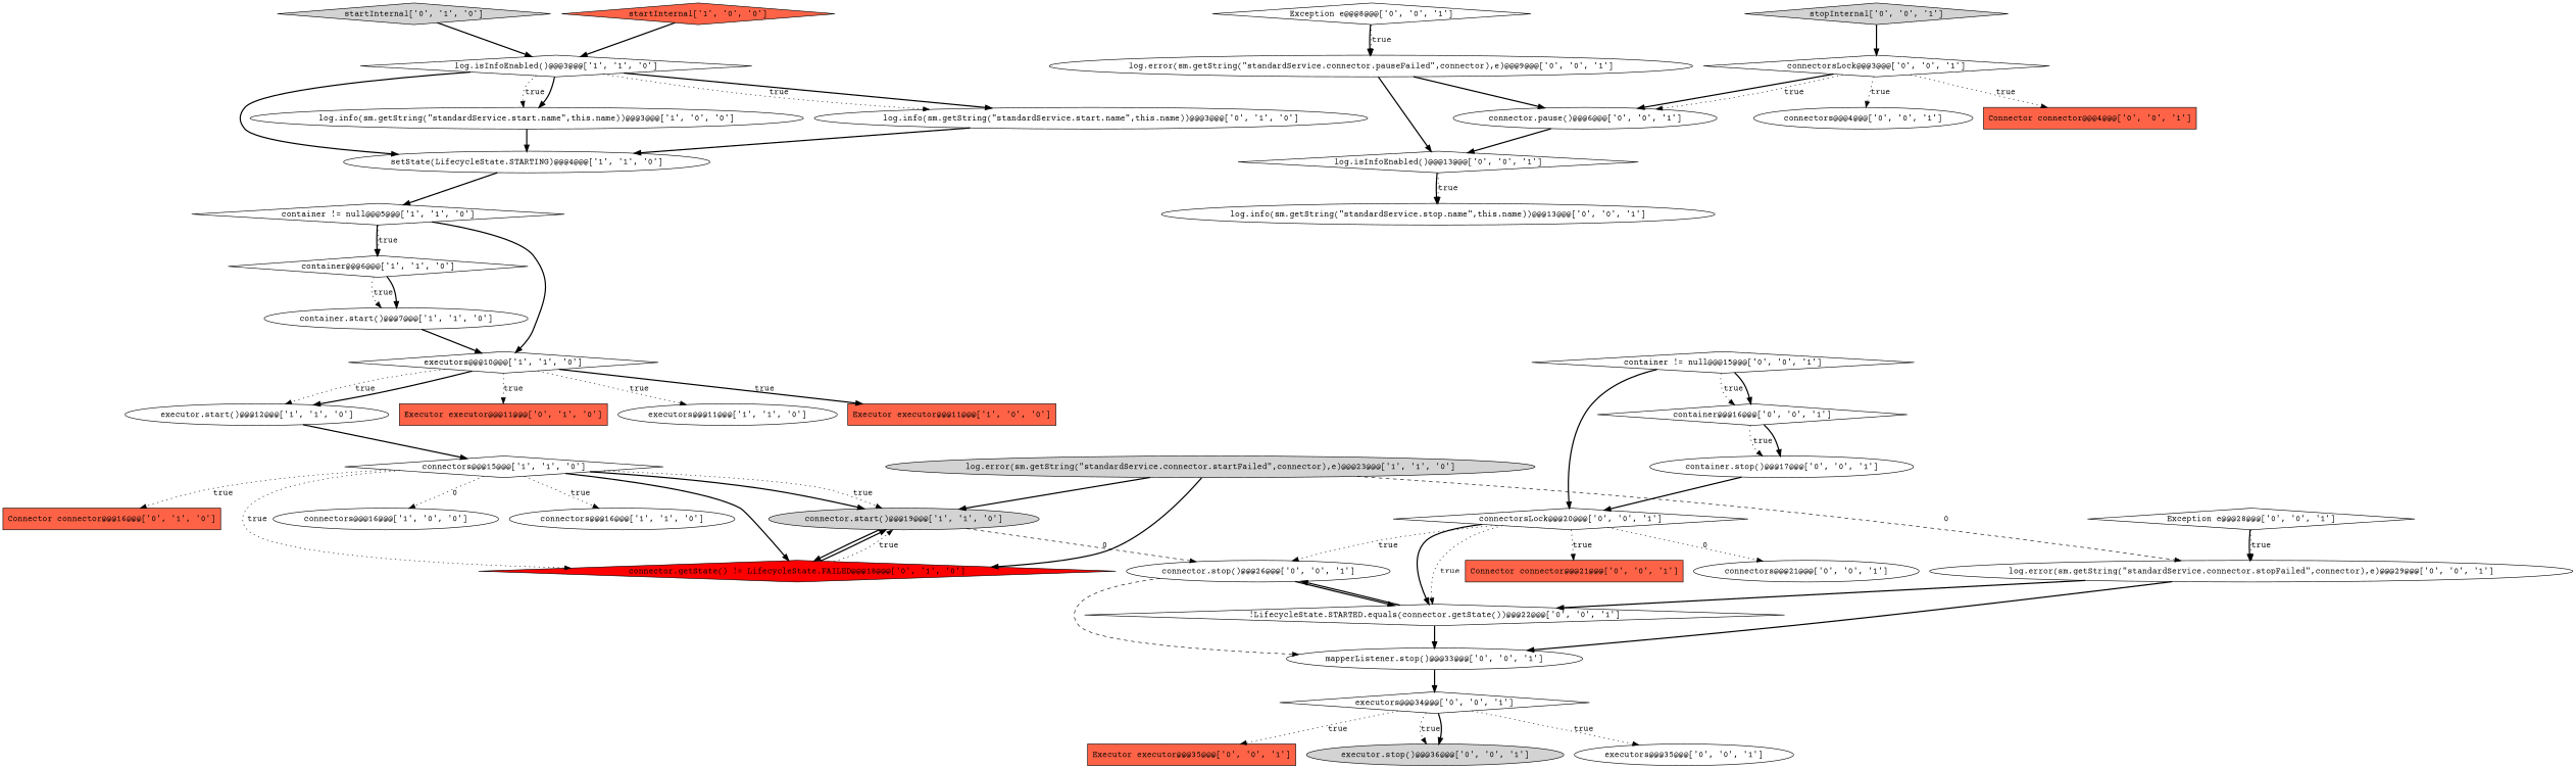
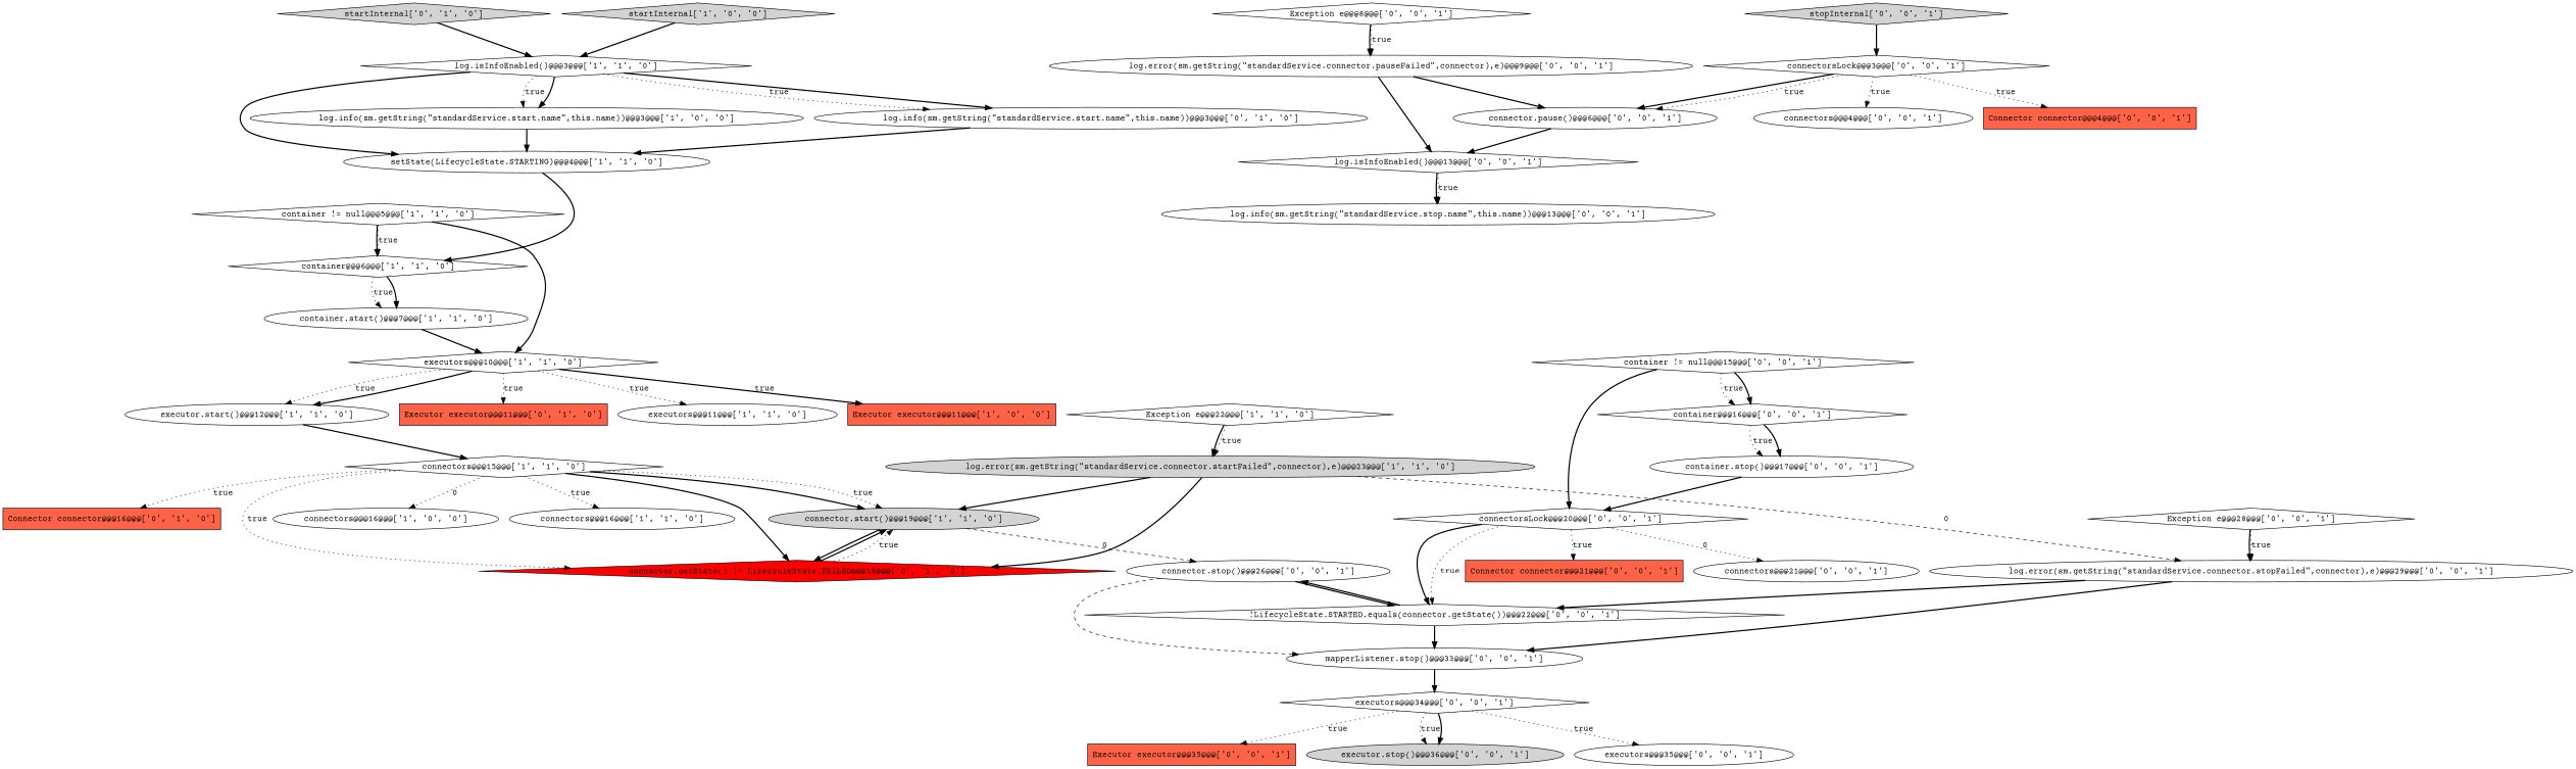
  digraph {
    fontname="Courier Prime"
    node [fillcolor=white fontname="Courier Prime" shape=ellipse style=filled]
    edge [fontname="Courier Prime" style=bold]
    n1 [fillcolor=lightgray label="connector.start()@@@19@@@['1', '1', '0']"]
    n2 [fillcolor=red label="connector.getState() != LifecycleState.FAILED@@@18@@@['0', '1', '0']" shape=diamond]
    n3 [label="connector.stop()@@@26@@@['0', '0', '1']"]
    n4 [label="!LifecycleState.STARTED.equals(connector.getState())@@@22@@@['0', '0', '1']" shape=diamond]
    n5 [label="mapperListener.stop()@@@33@@@['0', '0', '1']"]
    n6 [label="container != null@@@15@@@['0', '0', '1']" shape=diamond]
    n7 [label="container@@@16@@@['0', '0', '1']" shape=diamond]
    n8 [label="connectorsLock@@@20@@@['0', '0', '1']" shape=diamond]
    n9 [label="container.stop()@@@17@@@['0', '0', '1']"]
    n10 [fillcolor=tomato label="Connector connector@@@21@@@['0', '0', '1']" shape=box]
    n11 [label="connectors@@@21@@@['0', '0', '1']"]
    n12 [fillcolor=tomato label="Executor executor@@@35@@@['0', '0', '1']" shape=box]
    n13 [label="executors@@@34@@@['0', '0', '1']" shape=diamond]
    n14 [fillcolor=lightgray label="executor.stop()@@@36@@@['0', '0', '1']"]
    n15 [label="executors@@@35@@@['0', '0', '1']"]
    n16 [label="Exception e@@@8@@@['0', '0', '1']" shape=diamond]
    n17 [label="log.error(sm.getString(\"standardService.connector.pauseFailed\",connector),e)@@@9@@@['0', '0', '1']"]
    n18 [label="connector.pause()@@@6@@@['0', '0', '1']"]
    n19 [label="log.isInfoEnabled()@@@13@@@['0', '0', '1']" shape=diamond]
    n20 [fillcolor=lightgray label="startInternal['0', '1', '0']" shape=diamond]
    n21 [label="log.isInfoEnabled()@@@3@@@['1', '1', '0']" shape=diamond]
    n22 [label="log.info(sm.getString(\"standardService.start.name\",this.name))@@@3@@@['1', '0', '0']"]
    n23 [label="setState(LifecycleState.STARTING)@@@4@@@['1', '1', '0']"]
    n24 [label="log.info(sm.getString(\"standardService.start.name\",this.name))@@@3@@@['0', '1', '0']"]
    n25 [fillcolor=lightgray label="stopInternal['0', '0', '1']" shape=diamond]
    n26 [label="connectorsLock@@@3@@@['0', '0', '1']" shape=diamond]
    n27 [label="connectors@@@4@@@['0', '0', '1']"]
    n28 [fillcolor=tomato label="Connector connector@@@4@@@['0', '0', '1']" shape=box]
    n29 [label="container != null@@@5@@@['1', '1', '0']" shape=diamond]
    n30 [label="connectors@@@16@@@['1', '1', '0']"]
    n31 [label="executors@@@10@@@['1', '1', '0']" shape=diamond]
    n32 [label="executors@@@11@@@['1', '1', '0']"]
    n33 [fillcolor=tomato label="Executor executor@@@11@@@['1', '0', '0']" shape=box]
    n34 [fillcolor=tomato label="Executor executor@@@11@@@['0', '1', '0']" shape=box]
    n35 [label="executor.start()@@@12@@@['1', '1', '0']"]
    n36 [label="connectors@@@15@@@['1', '1', '0']" shape=diamond]
    n37 [label="log.info(sm.getString(\"standardService.stop.name\",this.name))@@@13@@@['0', '0', '1']"]
-   n38 [fillcolor=tomato label="startInternal['1', '0', '0']" shape=diamond]
+   n38 [fillcolor=lightgray label="startInternal['1', '0', '0']" shape=diamond]
    n39 [label="container@@@6@@@['1', '1', '0']" shape=diamond]
    n40 [label="container.start()@@@7@@@['1', '1', '0']"]
    n41 [fillcolor=tomato label="Connector connector@@@16@@@['0', '1', '0']" shape=box]
+   n42 [label="Exception e@@@22@@@['1', '1', '0']" shape=diamond]
    n43 [fillcolor=lightgray label="log.error(sm.getString(\"standardService.connector.startFailed\",connector),e)@@@23@@@['1', '1', '0']"]
    n44 [label="log.error(sm.getString(\"standardService.connector.stopFailed\",connector),e)@@@29@@@['0', '0', '1']"]
    n45 [label="connectors@@@16@@@['1', '0', '0']"]
    n46 [label="Exception e@@@28@@@['0', '0', '1']" shape=diamond]
    n1 -> n2
    n1 -> n3 [label=0 style=dashed]
    n2 -> n1 [label=true style=dotted]
    n2 -> n1
    n3 -> n4
    n3 -> n5 [style=dashed]
    n4 -> n3
    n4 -> n5
    n5 -> n13
    n6 -> n7 [label=true style=dotted]
    n6 -> n7
    n6 -> n8
    n7 -> n9 [label=true style=dotted]
    n7 -> n9
-   n8 -> n3 [label=true style=dotted]
    n8 -> n4
    n8 -> n4 [label=true style=dotted]
    n8 -> n10 [label=true style=dotted]
    n8 -> n11 [label=0 style=dotted]
    n9 -> n8
    n13 -> n12 [label=true style=dotted]
    n13 -> n14 [label=true style=dotted]
    n13 -> n14
    n13 -> n15 [label=true style=dotted]
    n16 -> n17
    n16 -> n17 [label=true style=dotted]
    n17 -> n18
    n17 -> n19
    n18 -> n19
    n19 -> n37
    n19 -> n37 [label=true style=dotted]
    n20 -> n21
    n21 -> n22
    n21 -> n22 [label=true style=dotted]
    n21 -> n23
    n21 -> n24
    n21 -> n24 [label=true style=dotted]
    n22 -> n23
-   n23 -> n29
+   n23 -> n39
    n24 -> n23
    n25 -> n26
    n26 -> n18
    n26 -> n18 [label=true style=dotted]
    n26 -> n27 [label=true style=dotted]
    n26 -> n28 [label=true style=dotted]
    n29 -> n31
    n29 -> n39
    n29 -> n39 [label=true style=dotted]
    n31 -> n32 [label=true style=dotted]
    n31 -> n33 [label=true]
    n31 -> n34 [label=true style=dotted]
    n31 -> n35
    n31 -> n35 [label=true style=dotted]
    n35 -> n36
    n36 -> n1 [label=true style=dotted]
    n36 -> n1
    n36 -> n2 [label=true style=dotted]
    n36 -> n2
    n36 -> n30 [label=true style=dotted]
    n36 -> n41 [label=true style=dotted]
    n36 -> n45 [label=0 style=dotted]
    n38 -> n21
    n39 -> n40 [label=true style=dotted]
    n39 -> n40
    n40 -> n31
+   n42 -> n43
+   n42 -> n43 [label=true style=dotted]
    n43 -> n1
    n43 -> n2
    n43 -> n44 [label=0 style=dashed]
    n44 -> n4
    n44 -> n5
    n46 -> n44
    n46 -> n44 [label=true style=dotted]
  }
